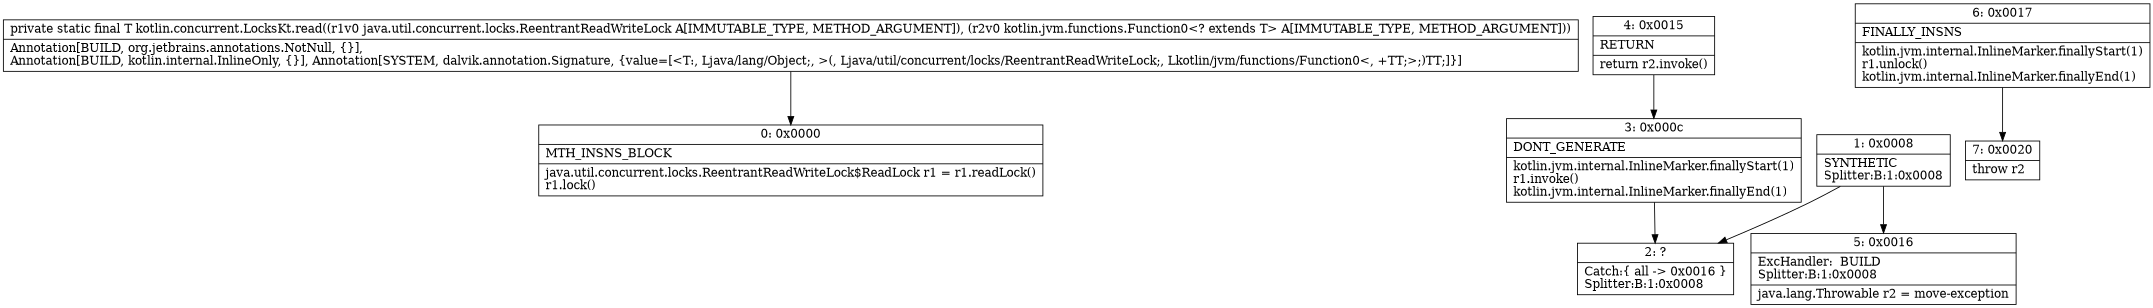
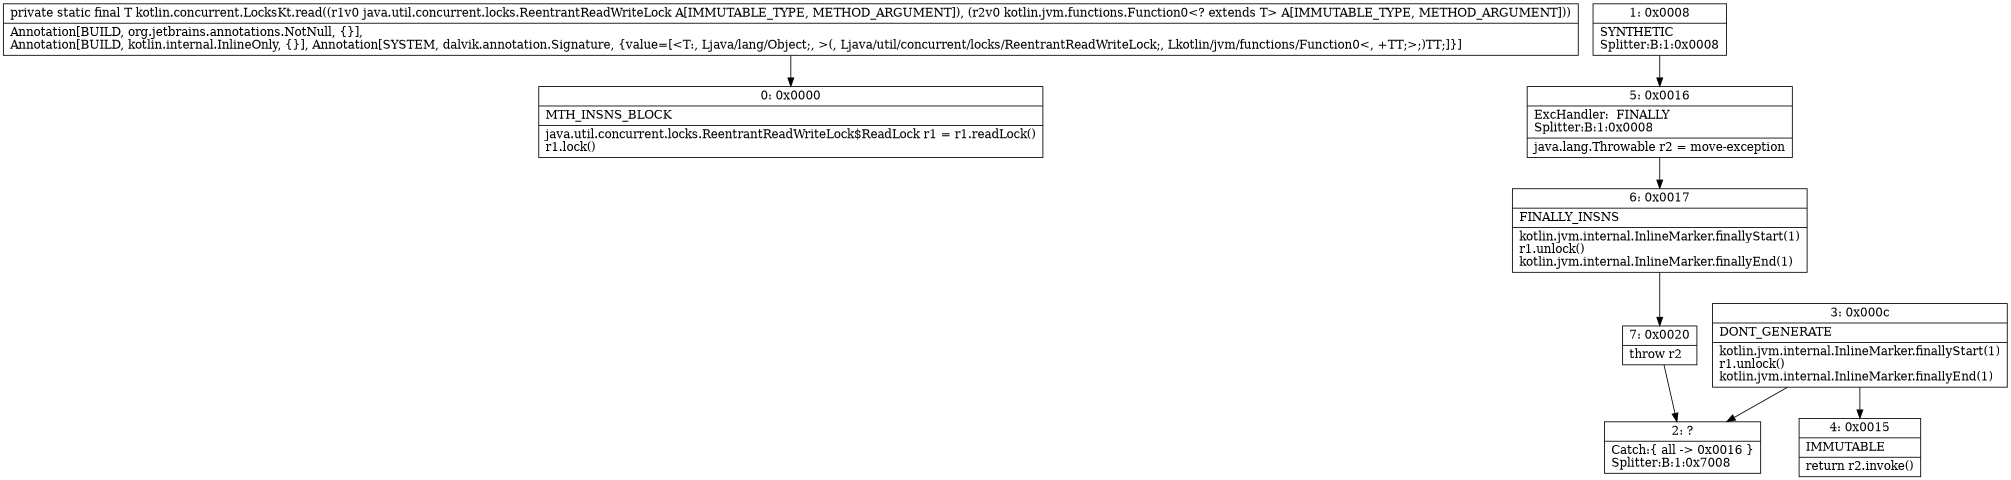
  digraph {
    node [shape=record]
    n1 [label="{0\:\ 0x0000|MTH_INSNS_BLOCK\l|java.util.concurrent.locks.ReentrantReadWriteLock$ReadLock r1 = r1.readLock()\lr1.lock()\l}"]
    n2 [label="{1\:\ 0x0008|SYNTHETIC\lSplitter:B:1:0x0008\l}"]
-   n3 [label="{2\:\ ?|Catch:\{ all \-\> 0x0016 \}\lSplitter:B:1:0x0008\l}"]
-   n4 [label="{5\:\ 0x0016|ExcHandler:  BUILD\lSplitter:B:1:0x0008\l|java.lang.Throwable r2 = move\-exception\l}"]
+   n3 [label="{2\:\ ?|Catch:\{ all \-\> 0x0016 \}\lSplitter:B:1:0x7008\l}"]
+   n4 [label="{5\:\ 0x0016|ExcHandler:  FINALLY\lSplitter:B:1:0x0008\l|java.lang.Throwable r2 = move\-exception\l}"]
    n5 [label="{6\:\ 0x0017|FINALLY_INSNS\l|kotlin.jvm.internal.InlineMarker.finallyStart(1)\lr1.unlock()\lkotlin.jvm.internal.InlineMarker.finallyEnd(1)\l}"]
-   n6 [label="{3\:\ 0x000c|DONT_GENERATE\l|kotlin.jvm.internal.InlineMarker.finallyStart(1)\lr1.invoke()\lkotlin.jvm.internal.InlineMarker.finallyEnd(1)\l}"]
-   n7 [label="{4\:\ 0x0015|RETURN\l|return r2.invoke()\l}"]
+   n6 [label="{3\:\ 0x000c|DONT_GENERATE\l|kotlin.jvm.internal.InlineMarker.finallyStart(1)\lr1.unlock()\lkotlin.jvm.internal.InlineMarker.finallyEnd(1)\l}"]
+   n7 [label="{4\:\ 0x0015|IMMUTABLE\l|return r2.invoke()\l}"]
    n8 [label="{7\:\ 0x0020|throw r2\l}"]
    n9 [label="{private static final T kotlin.concurrent.LocksKt.read((r1v0 java.util.concurrent.locks.ReentrantReadWriteLock A[IMMUTABLE_TYPE, METHOD_ARGUMENT]), (r2v0 kotlin.jvm.functions.Function0\<? extends T\> A[IMMUTABLE_TYPE, METHOD_ARGUMENT]))  | Annotation[BUILD, org.jetbrains.annotations.NotNull, \{\}], \lAnnotation[BUILD, kotlin.internal.InlineOnly, \{\}], Annotation[SYSTEM, dalvik.annotation.Signature, \{value=[\<T:, Ljava\/lang\/Object;, \>(, Ljava\/util\/concurrent\/locks\/ReentrantReadWriteLock;, Lkotlin\/jvm\/functions\/Function0\<, +TT;\>;)TT;]\}]\l}"]
-   n2 -> n3
+   n8 -> n3
    n2 -> n4
+   n4 -> n5
    n5 -> n8
    n6 -> n3
-   n7 -> n6
+   n6 -> n7
    n9 -> n1
  }
